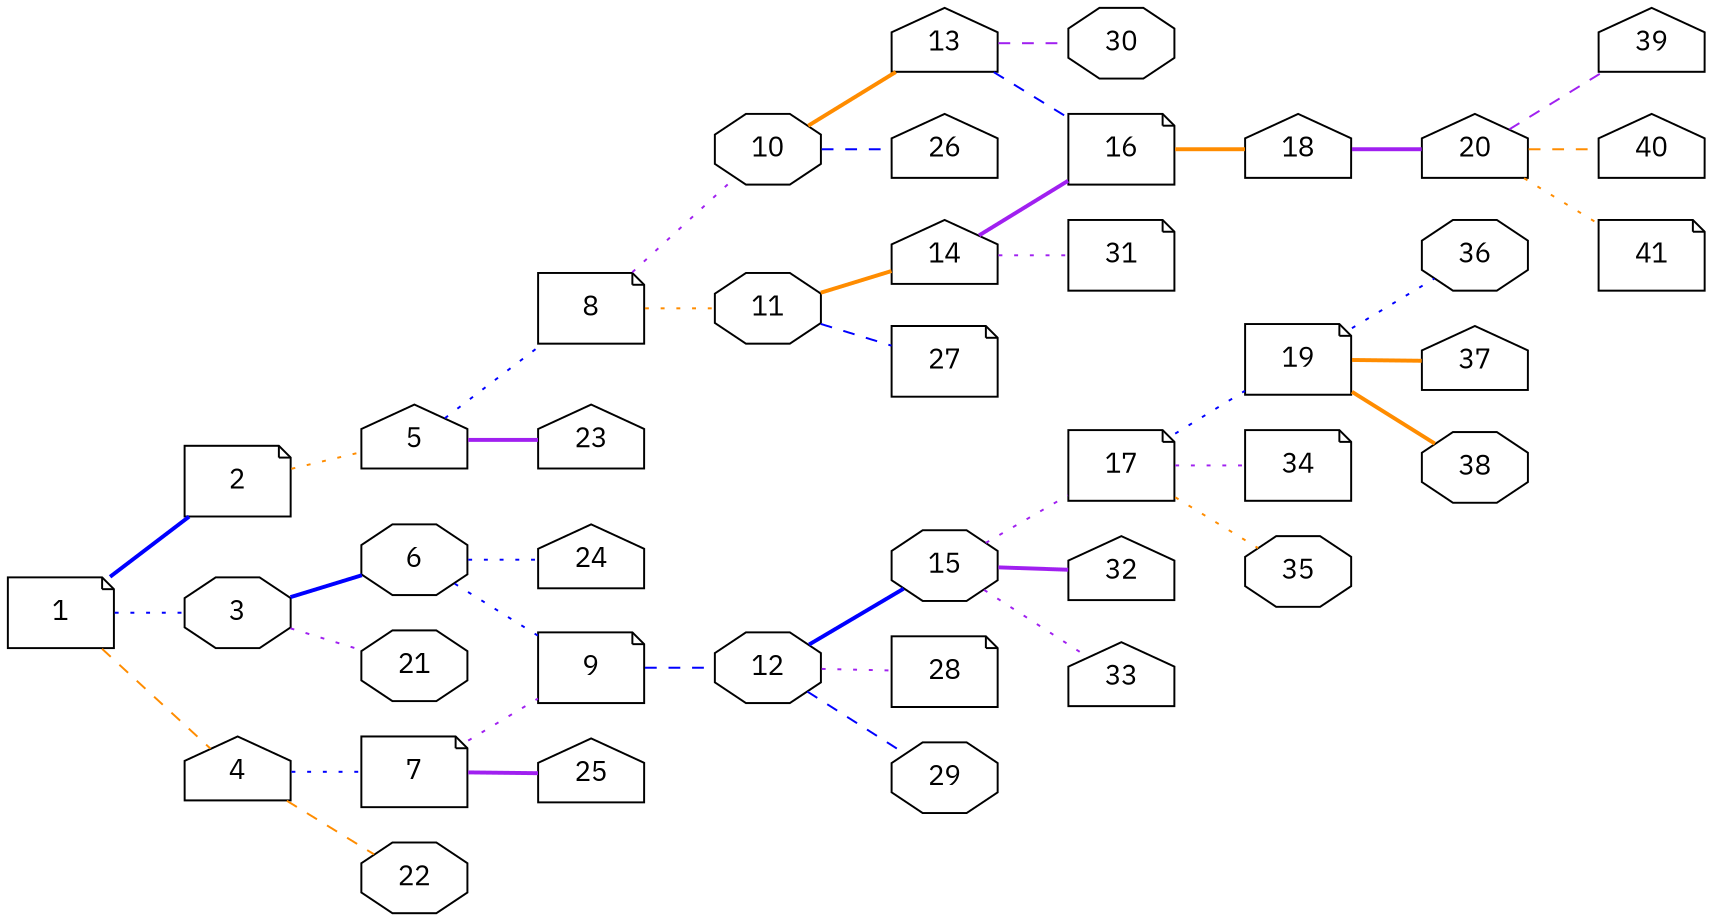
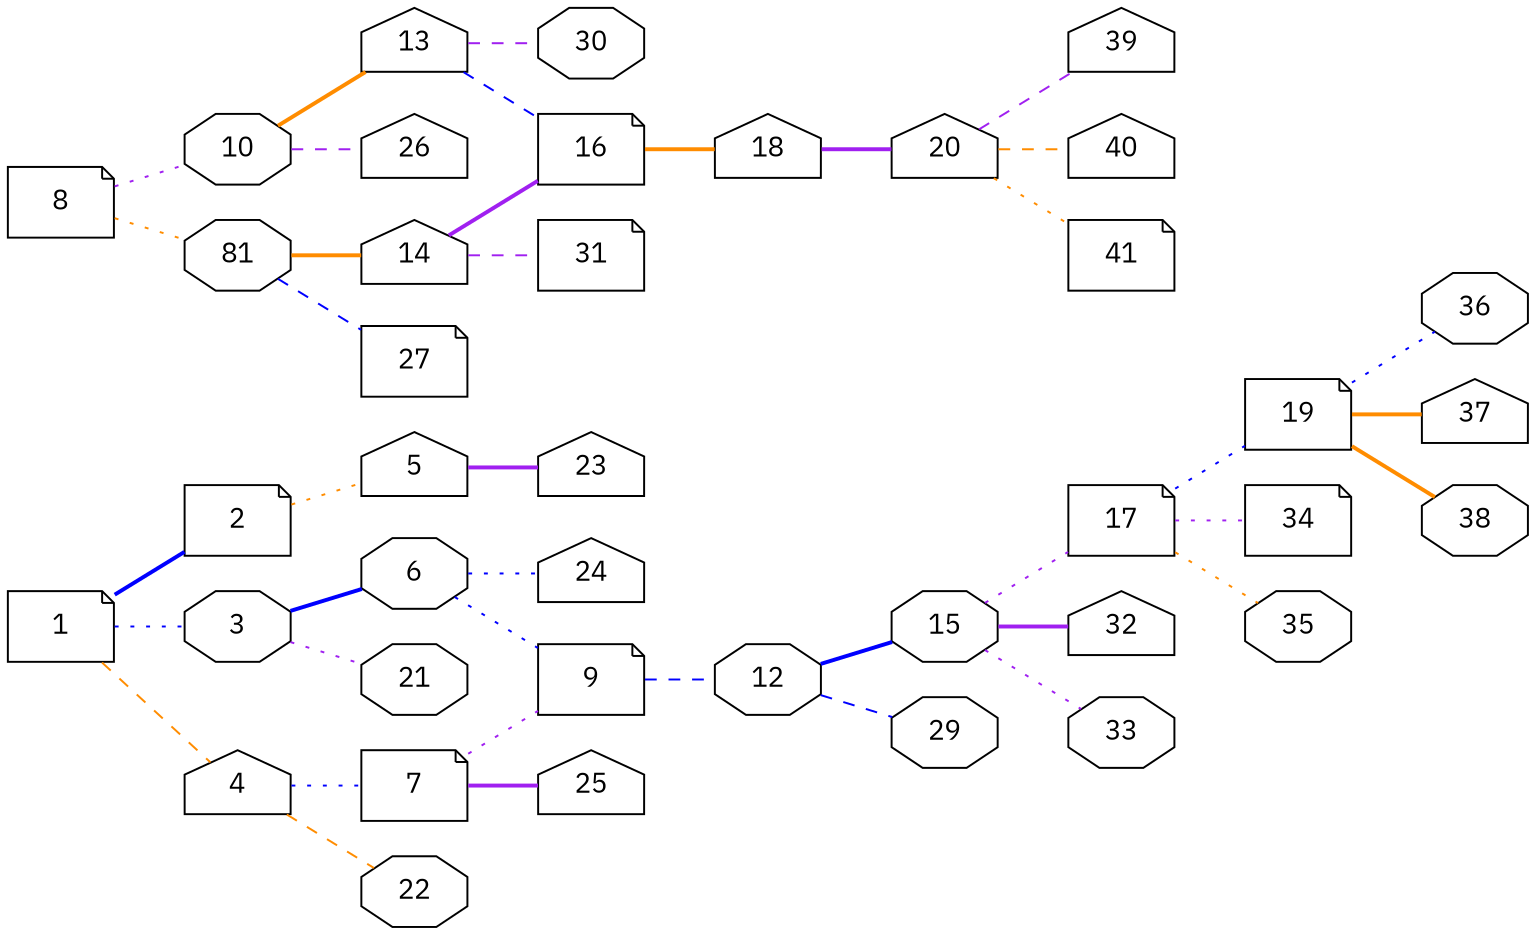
  graph {
    fontname="IBM Plex Sans"
    rankdir=LR
    node [chem=H fontname="IBM Plex Sans" shape=house]
    edge [color=purple fontname="IBM Plex Sans" style=dotted valence=1]
    1 [chem=C shape=note]
    2 [chem=N shape=note]
    3 [chem=C shape=octagon]
    4 [chem=C]
    5 [chem=C]
    6 [chem=C shape=octagon]
    21 [shape=octagon]
    7 [chem=C shape=note]
    22 [shape=octagon]
    8 [chem=C shape=note]
    23
    9 [chem=C shape=note]
    24
    25
    10 [chem=C shape=octagon]
-   11 [chem=C shape=octagon]
+   11 [chem=C shape=octagon label=81]
    12 [chem=C shape=octagon]
    13 [chem=C]
    26
    14 [chem=C]
    27 [shape=note]
    15 [chem=C shape=octagon]
-   28 [shape=note]
    29 [shape=octagon]
    16 [chem=C shape=note]
    30 [shape=octagon]
    31 [shape=note]
    17 [chem=C shape=note]
    32
-   33
+   33 [shape=octagon]
    18 [chem=O]
    19 [chem=C shape=note]
    34 [shape=note]
    35 [shape=octagon]
    20 [chem=C]
    36 [shape=octagon]
    37
    38 [shape=octagon]
    39
    40
    41 [shape=note]
    1 -- 2 [color=blue style=bold]
    1 -- 3 [color=blue valence=2]
    1 -- 4 [color=darkorange style=dashed]
    2 -- 5 [color=darkorange valence=2]
    3 -- 6 [color=blue style=bold]
    3 -- 21
    4 -- 7 [color=blue valence=2]
    4 -- 22 [color=darkorange style=dashed]
-   5 -- 8 [color=blue]
    5 -- 23 [style=bold]
    6 -- 9 [color=blue valence=2]
    6 -- 24 [color=blue]
    7 -- 9
    7 -- 25 [style=bold]
    8 -- 10
    8 -- 11 [color=darkorange valence=2]
    9 -- 12 [color=blue style=dashed]
    10 -- 13 [color=darkorange style=bold valence=2]
-   10 -- 26 [color=blue style=dashed]
+   10 -- 26 [style=dashed]
    11 -- 14 [color=darkorange style=bold]
    11 -- 27 [color=blue style=dashed]
    12 -- 15 [color=blue style=bold]
-   12 -- 28
    12 -- 29 [color=blue style=dashed]
    13 -- 16 [color=blue style=dashed]
    13 -- 30 [style=dashed]
    14 -- 16 [style=bold valence=2]
-   14 -- 31
+   14 -- 31 [style=dashed]
    15 -- 17
    15 -- 32 [style=bold]
    15 -- 33
    16 -- 18 [color=darkorange style=bold]
    17 -- 19 [color=blue]
    17 -- 34
    17 -- 35 [color=darkorange]
    18 -- 20 [style=bold]
    19 -- 36 [color=blue]
    19 -- 37 [color=darkorange style=bold]
    19 -- 38 [color=darkorange style=bold]
    20 -- 39 [style=dashed]
    20 -- 40 [color=darkorange style=dashed]
    20 -- 41 [color=darkorange]
  }
